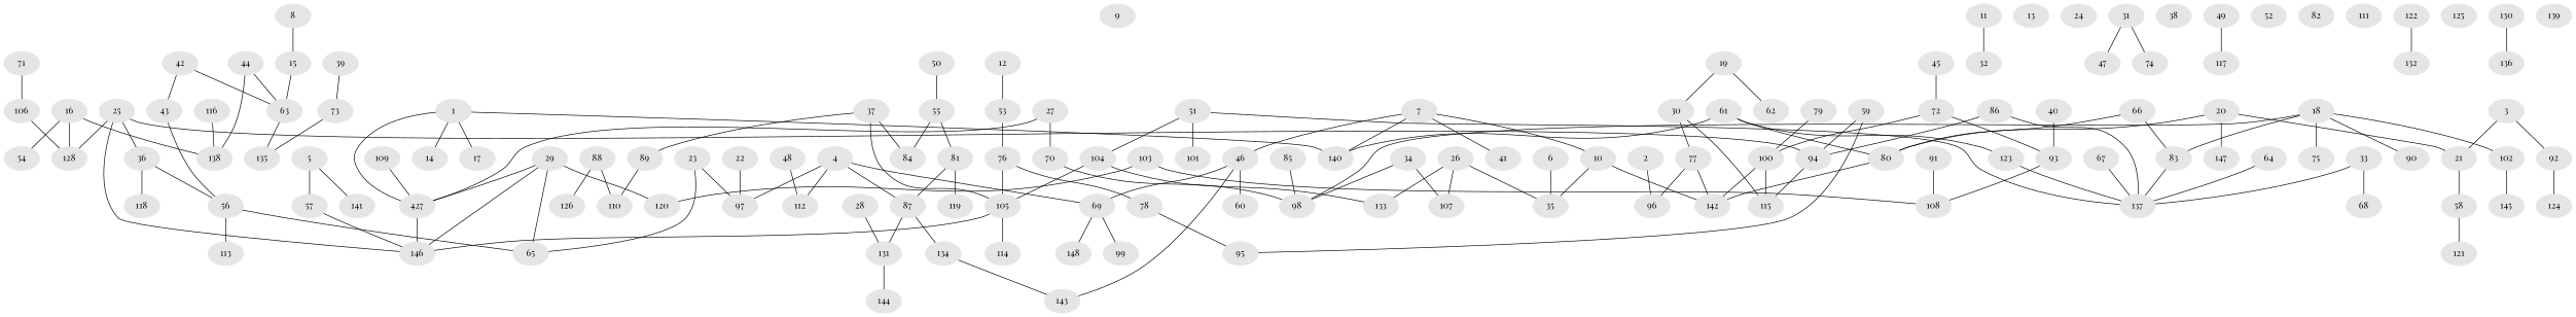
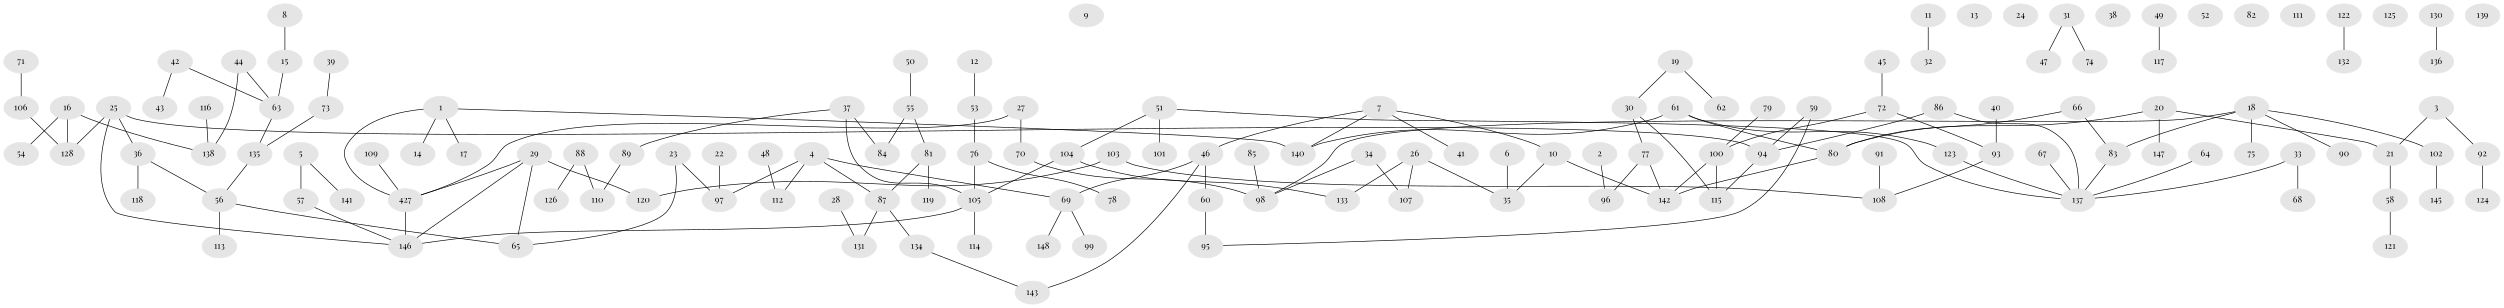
  graph {
    fontname="Playfair Display"
    node [color=gray90 fontname="Playfair Display" style=filled]
    edge [fontname="Playfair Display"]
    1
    14
    17
    n4 [label=427]
    140
    146
    2
    96
    3
    21
    92
    58
    124
    4
    69
    87
    97
    112
    99
    148
    131
    134
    5
    57
    141
    6
    35
    7
    10
    41
    46
    142
    60
    143
    8
    15
    63
    9
    11
    32
    12
    53
    76
    13
    135
    16
    54
    128
    138
    18
    75
    83
    90
    98
    102
    137
    145
    19
    30
    62
    77
    115
    20
    80
    147
    121
    22
    23
    65
    24
    25
    36
    94
    56
    118
    26
    107
    133
    27
    70
    28
-   144
    29
    120
    31
    47
    74
    33
    68
    34
    113
    37
    84
    89
    105
    110
    114
    38
    39
    73
    40
    93
    108
    42
    43
    44
    45
    72
    100
    48
    49
    117
    50
    55
    81
    51
    101
    104
    52
    78
    64
    119
    59
    95
    61
    123
    66
    67
    71
    106
    79
    82
    85
    86
    88
    126
    91
    103
    109
    111
    116
    122
    132
    125
    130
    136
    139
    1 -- 14
    1 -- 17
    1 -- n4
    1 -- 140
    n4 -- 146
    2 -- 96
    3 -- 21
    3 -- 92
    21 -- 58
    92 -- 124
    58 -- 121
    4 -- 69
    4 -- 87
    4 -- 97
    4 -- 112
    69 -- 99
    69 -- 148
    87 -- 131
    87 -- 134
-   131 -- 144
    134 -- 143
    5 -- 57
    5 -- 141
    57 -- 146
    6 -- 35
    7 -- 140
    7 -- 10
    7 -- 41
    7 -- 46
    10 -- 35
    10 -- 142
    46 -- 69
    46 -- 60
    46 -- 143
    8 -- 15
    15 -- 63
    63 -- 135
    11 -- 32
    12 -- 53
    53 -- 76
    76 -- 105
    76 -- 78
    16 -- 54
    16 -- 128
    16 -- 138
    18 -- 75
    18 -- 83
    18 -- 90
    18 -- 98
    18 -- 102
    83 -- 137
    102 -- 145
    19 -- 30
    19 -- 62
    30 -- 77
    30 -- 115
    77 -- 96
    77 -- 142
    20 -- 21
    20 -- 80
    20 -- 147
    80 -- 142
    22 -- 97
    23 -- 97
    23 -- 65
    25 -- 146
    25 -- 128
    25 -- 36
    25 -- 94
    36 -- 56
    36 -- 118
    94 -- 115
    56 -- 65
    56 -- 113
    26 -- 35
    26 -- 107
    26 -- 133
    27 -- n4
    27 -- 70
    70 -- 98
    28 -- 131
    29 -- n4
    29 -- 146
    29 -- 65
    29 -- 120
    31 -- 47
    31 -- 74
    33 -- 137
    33 -- 68
    34 -- 98
    34 -- 107
    37 -- 84
    37 -- 89
    37 -- 105
    89 -- 110
    105 -- 146
    105 -- 114
    39 -- 73
    73 -- 135
    40 -- 93
    93 -- 108
    42 -- 63
    42 -- 43
-   43 -- 56
+   135 -- 56
    44 -- 63
    44 -- 138
    45 -- 72
    72 -- 93
    72 -- 100
    100 -- 142
    100 -- 115
    48 -- 112
    49 -- 117
    50 -- 55
    55 -- 84
    55 -- 81
    81 -- 87
    81 -- 119
    51 -- 137
    51 -- 101
    51 -- 104
    104 -- 133
    104 -- 105
-   78 -- 95
+   60 -- 95
    64 -- 137
    59 -- 94
    59 -- 95
    61 -- 140
    61 -- 80
    61 -- 123
    123 -- 137
    66 -- 83
    66 -- 80
    67 -- 137
    71 -- 106
    106 -- 128
    79 -- 100
    85 -- 98
    86 -- 137
    86 -- 94
    88 -- 110
    88 -- 126
    91 -- 108
    103 -- 120
    103 -- 108
    109 -- n4
    116 -- 138
    122 -- 132
    130 -- 136
  }
